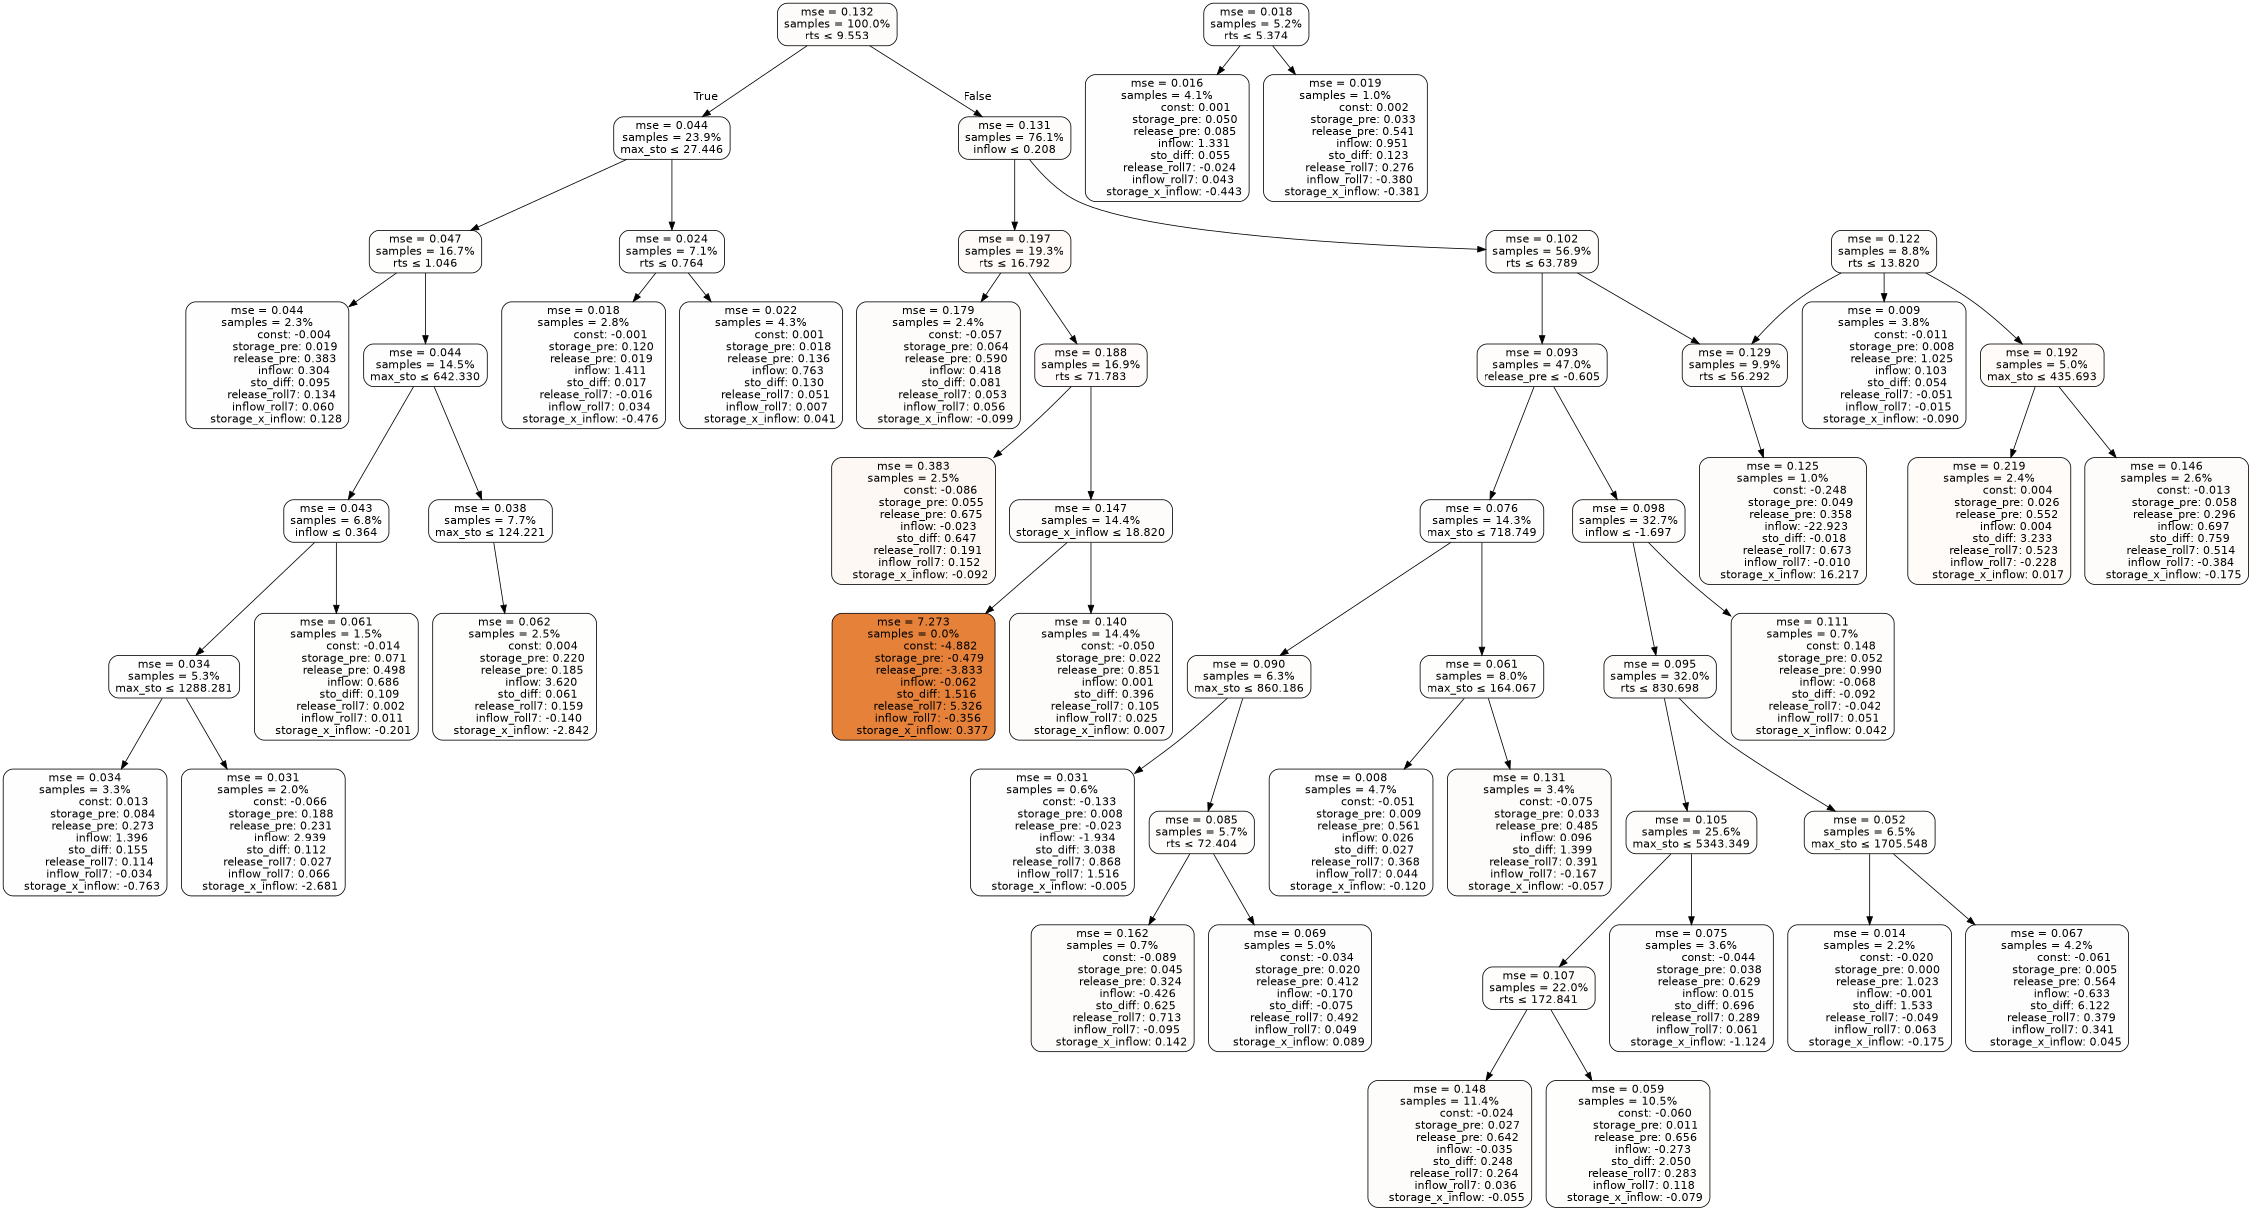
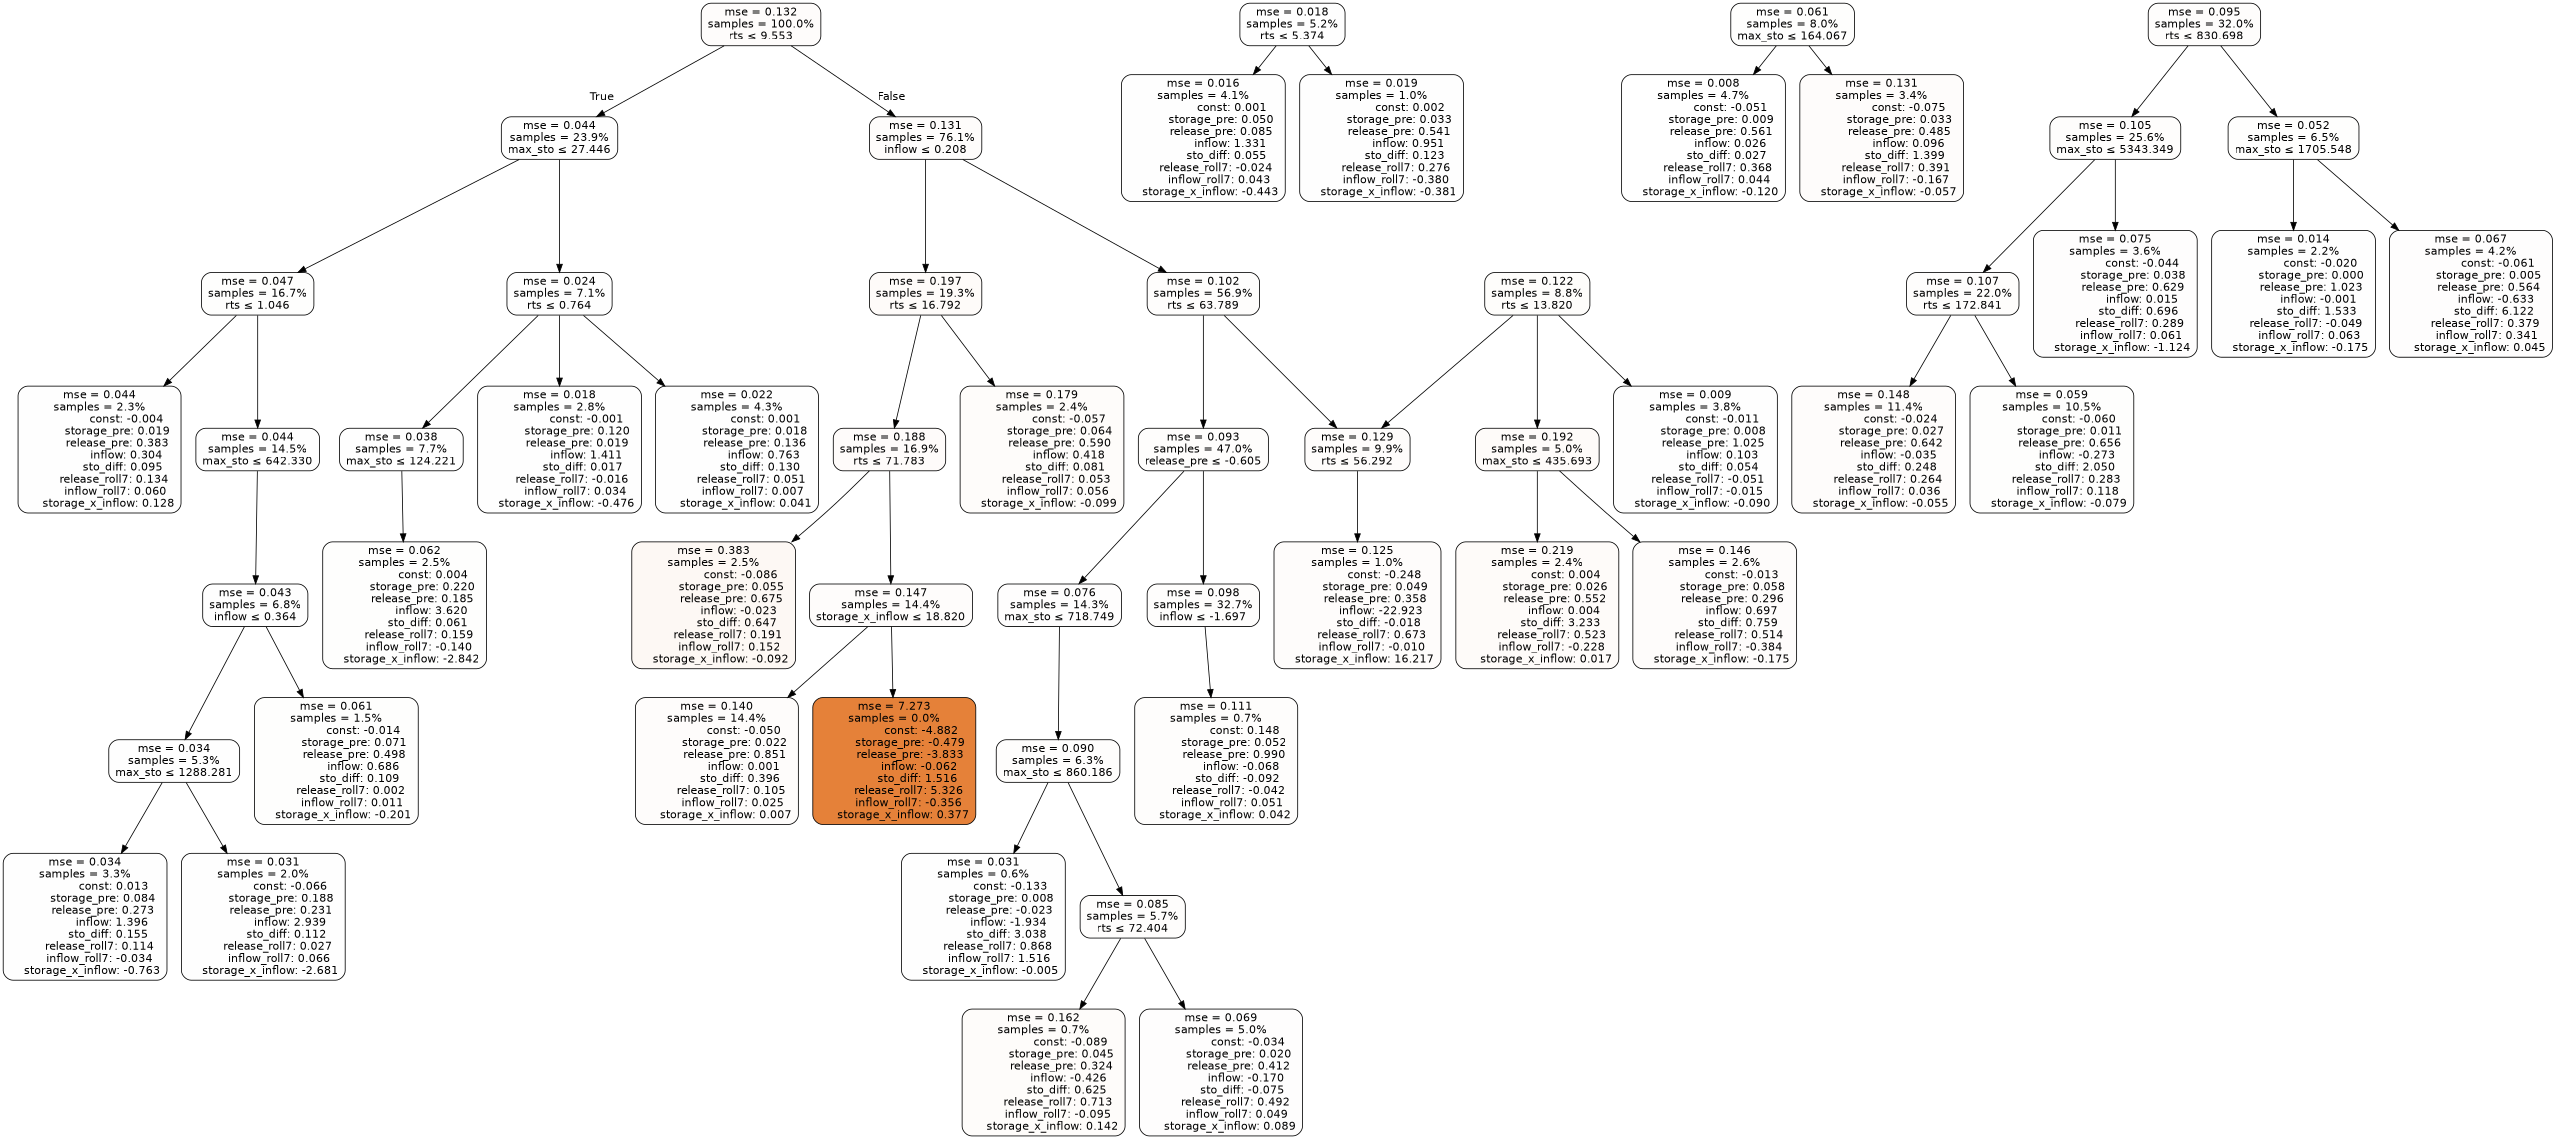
  digraph {
    node [color=black fillcolor="#fefefe" fontname=helvetica shape=rectangle style="filled, rounded"]
    edge [fontname=helvetica]
    n1 [fillcolor="#fefcfb" label="mse = 0.132\nsamples = 100.0%\nrts &le; 9.553"]
    n2 [label="mse = 0.044\nsamples = 23.9%\nmax_sto &le; 27.446"]
    n3 [fillcolor="#fefcfb" label="mse = 0.131\nsamples = 76.1%\ninflow &le; 0.208"]
    n4 [label="mse = 0.024\nsamples = 7.1%\nrts &le; 0.764"]
    n5 [fillcolor="#fefefd" label="mse = 0.047\nsamples = 16.7%\nrts &le; 1.046"]
    n6 [fillcolor="#fefdfc" label="mse = 0.102\nsamples = 56.9%\nrts &le; 63.789"]
    n7 [fillcolor="#fefbf9" label="mse = 0.197\nsamples = 19.3%\nrts &le; 16.792"]
    n8 [label="mse = 0.018\nsamples = 2.8%\n               const: -0.001\n          storage_pre: 0.120\n          release_pre: 0.019\n               inflow: 1.411\n             sto_diff: 0.017\n       release_roll7: -0.016\n         inflow_roll7: 0.034\n    storage_x_inflow: -0.476"]
    n9 [label="mse = 0.022\nsamples = 4.3%\n                const: 0.001\n          storage_pre: 0.018\n          release_pre: 0.136\n               inflow: 0.763\n             sto_diff: 0.130\n        release_roll7: 0.051\n         inflow_roll7: 0.007\n     storage_x_inflow: 0.041"]
    n10 [label="mse = 0.044\nsamples = 2.3%\n               const: -0.004\n          storage_pre: 0.019\n          release_pre: 0.383\n               inflow: 0.304\n             sto_diff: 0.095\n        release_roll7: 0.134\n         inflow_roll7: 0.060\n     storage_x_inflow: 0.128"]
    n11 [label="mse = 0.044\nsamples = 14.5%\nmax_sto &le; 642.330"]
    n12 [label="mse = 0.038\nsamples = 7.7%\nmax_sto &le; 124.221"]
    n13 [label="mse = 0.043\nsamples = 6.8%\ninflow &le; 0.364"]
    n14 [fillcolor="#fefefd" label="mse = 0.062\nsamples = 2.5%\n                const: 0.004\n          storage_pre: 0.220\n          release_pre: 0.185\n               inflow: 3.620\n             sto_diff: 0.061\n        release_roll7: 0.159\n        inflow_roll7: -0.140\n    storage_x_inflow: -2.842"]
    n15 [label="mse = 0.034\nsamples = 5.3%\nmax_sto &le; 1288.281"]
    n16 [fillcolor="#fefefd" label="mse = 0.061\nsamples = 1.5%\n               const: -0.014\n          storage_pre: 0.071\n          release_pre: 0.498\n               inflow: 0.686\n             sto_diff: 0.109\n        release_roll7: 0.002\n         inflow_roll7: 0.011\n    storage_x_inflow: -0.201"]
    n17 [label="mse = 0.018\nsamples = 5.2%\nrts &le; 5.374"]
    n18 [label="mse = 0.016\nsamples = 4.1%\n                const: 0.001\n          storage_pre: 0.050\n          release_pre: 0.085\n               inflow: 1.331\n             sto_diff: 0.055\n       release_roll7: -0.024\n         inflow_roll7: 0.043\n    storage_x_inflow: -0.443"]
    n19 [label="mse = 0.019\nsamples = 1.0%\n                const: 0.002\n          storage_pre: 0.033\n          release_pre: 0.541\n               inflow: 0.951\n             sto_diff: 0.123\n        release_roll7: 0.276\n        inflow_roll7: -0.380\n    storage_x_inflow: -0.381"]
    n20 [label="mse = 0.034\nsamples = 3.3%\n                const: 0.013\n          storage_pre: 0.084\n          release_pre: 0.273\n               inflow: 1.396\n             sto_diff: 0.155\n        release_roll7: 0.114\n        inflow_roll7: -0.034\n    storage_x_inflow: -0.763"]
    n21 [label="mse = 0.031\nsamples = 2.0%\n               const: -0.066\n          storage_pre: 0.188\n          release_pre: 0.231\n               inflow: 2.939\n             sto_diff: 0.112\n        release_roll7: 0.027\n         inflow_roll7: 0.066\n    storage_x_inflow: -2.681"]
    n22 [fillcolor="#fefcfb" label="mse = 0.129\nsamples = 9.9%\nrts &le; 56.292"]
    n23 [fillcolor="#fefdfc" label="mse = 0.093\nsamples = 47.0%\nrelease_pre &le; -0.605"]
    n24 [fillcolor="#fefcfa" label="mse = 0.179\nsamples = 2.4%\n               const: -0.057\n          storage_pre: 0.064\n          release_pre: 0.590\n               inflow: 0.418\n             sto_diff: 0.081\n        release_roll7: 0.053\n         inflow_roll7: 0.056\n    storage_x_inflow: -0.099"]
    n25 [fillcolor="#fefbfa" label="mse = 0.188\nsamples = 16.9%\nrts &le; 71.783"]
    n26 [fillcolor="#fefcfb" label="mse = 0.125\nsamples = 1.0%\n               const: -0.248\n          storage_pre: 0.049\n          release_pre: 0.358\n             inflow: -22.923\n            sto_diff: -0.018\n        release_roll7: 0.673\n        inflow_roll7: -0.010\n    storage_x_inflow: 16.217"]
    n27 [fillcolor="#fefdfd" label="mse = 0.076\nsamples = 14.3%\nmax_sto &le; 718.749"]
    n28 [fillcolor="#fefdfc" label="mse = 0.098\nsamples = 32.7%\ninflow &le; -1.697"]
    n29 [fillcolor="#fefdfb" label="mse = 0.122\nsamples = 8.8%\nrts &le; 13.820"]
    n30 [label="mse = 0.009\nsamples = 3.8%\n               const: -0.011\n          storage_pre: 0.008\n          release_pre: 1.025\n               inflow: 0.103\n             sto_diff: 0.054\n       release_roll7: -0.051\n        inflow_roll7: -0.015\n    storage_x_inflow: -0.090"]
    n31 [fillcolor="#fefbf9" label="mse = 0.192\nsamples = 5.0%\nmax_sto &le; 435.693"]
    n32 [fillcolor="#fefcfb" label="mse = 0.146\nsamples = 2.6%\n               const: -0.013\n          storage_pre: 0.058\n          release_pre: 0.296\n               inflow: 0.697\n             sto_diff: 0.759\n        release_roll7: 0.514\n        inflow_roll7: -0.384\n    storage_x_inflow: -0.175"]
    n33 [fillcolor="#fefbf9" label="mse = 0.219\nsamples = 2.4%\n                const: 0.004\n          storage_pre: 0.026\n          release_pre: 0.552\n               inflow: 0.004\n             sto_diff: 3.233\n        release_roll7: 0.523\n        inflow_roll7: -0.228\n     storage_x_inflow: 0.017"]
    n34 [fillcolor="#fefefd" label="mse = 0.061\nsamples = 8.0%\nmax_sto &le; 164.067"]
    n35 [fillcolor="#fefdfc" label="mse = 0.090\nsamples = 6.3%\nmax_sto &le; 860.186"]
    n36 [fillcolor="#fefdfc" label="mse = 0.111\nsamples = 0.7%\n                const: 0.148\n          storage_pre: 0.052\n          release_pre: 0.990\n              inflow: -0.068\n            sto_diff: -0.092\n       release_roll7: -0.042\n         inflow_roll7: 0.051\n     storage_x_inflow: 0.042"]
    n37 [fillcolor="#fefdfc" label="mse = 0.095\nsamples = 32.0%\nrts &le; 830.698"]
    n38 [fillcolor="#ffffff" label="mse = 0.008\nsamples = 4.7%\n               const: -0.051\n          storage_pre: 0.009\n          release_pre: 0.561\n               inflow: 0.026\n             sto_diff: 0.027\n        release_roll7: 0.368\n         inflow_roll7: 0.044\n    storage_x_inflow: -0.120"]
    n39 [fillcolor="#fefcfb" label="mse = 0.131\nsamples = 3.4%\n               const: -0.075\n          storage_pre: 0.033\n          release_pre: 0.485\n               inflow: 0.096\n             sto_diff: 1.399\n        release_roll7: 0.391\n        inflow_roll7: -0.167\n    storage_x_inflow: -0.057"]
    n40 [label="mse = 0.031\nsamples = 0.6%\n               const: -0.133\n          storage_pre: 0.008\n         release_pre: -0.023\n              inflow: -1.934\n             sto_diff: 3.038\n        release_roll7: 0.868\n         inflow_roll7: 1.516\n    storage_x_inflow: -0.005"]
    n41 [fillcolor="#fefdfc" label="mse = 0.085\nsamples = 5.7%\nrts &le; 72.404"]
    n42 [fillcolor="#fefcfa" label="mse = 0.162\nsamples = 0.7%\n               const: -0.089\n          storage_pre: 0.045\n          release_pre: 0.324\n              inflow: -0.426\n             sto_diff: 0.625\n        release_roll7: 0.713\n        inflow_roll7: -0.095\n     storage_x_inflow: 0.142"]
    n43 [fillcolor="#fefdfd" label="mse = 0.069\nsamples = 5.0%\n               const: -0.034\n          storage_pre: 0.020\n          release_pre: 0.412\n              inflow: -0.170\n            sto_diff: -0.075\n        release_roll7: 0.492\n         inflow_roll7: 0.049\n     storage_x_inflow: 0.089"]
    n44 [fillcolor="#fefdfc" label="mse = 0.105\nsamples = 25.6%\nmax_sto &le; 5343.349"]
    n45 [fillcolor="#fefefd" label="mse = 0.052\nsamples = 6.5%\nmax_sto &le; 1705.548"]
    n46 [fillcolor="#fefdfc" label="mse = 0.107\nsamples = 22.0%\nrts &le; 172.841"]
    n47 [fillcolor="#fefdfd" label="mse = 0.075\nsamples = 3.6%\n               const: -0.044\n          storage_pre: 0.038\n          release_pre: 0.629\n               inflow: 0.015\n             sto_diff: 0.696\n        release_roll7: 0.289\n         inflow_roll7: 0.061\n    storage_x_inflow: -1.124"]
    n48 [label="mse = 0.014\nsamples = 2.2%\n               const: -0.020\n          storage_pre: 0.000\n          release_pre: 1.023\n              inflow: -0.001\n             sto_diff: 1.533\n       release_roll7: -0.049\n         inflow_roll7: 0.063\n    storage_x_inflow: -0.175"]
    n49 [fillcolor="#fefdfd" label="mse = 0.067\nsamples = 4.2%\n               const: -0.061\n          storage_pre: 0.005\n          release_pre: 0.564\n              inflow: -0.633\n             sto_diff: 6.122\n        release_roll7: 0.379\n         inflow_roll7: 0.341\n     storage_x_inflow: 0.045"]
    n50 [fillcolor="#fefcfb" label="mse = 0.148\nsamples = 11.4%\n               const: -0.024\n          storage_pre: 0.027\n          release_pre: 0.642\n              inflow: -0.035\n             sto_diff: 0.248\n        release_roll7: 0.264\n         inflow_roll7: 0.036\n    storage_x_inflow: -0.055"]
    n51 [fillcolor="#fefefd" label="mse = 0.059\nsamples = 10.5%\n               const: -0.060\n          storage_pre: 0.011\n          release_pre: 0.656\n              inflow: -0.273\n             sto_diff: 2.050\n        release_roll7: 0.283\n         inflow_roll7: 0.118\n    storage_x_inflow: -0.079"]
    n52 [fillcolor="#fdf8f4" label="mse = 0.383\nsamples = 2.5%\n               const: -0.086\n          storage_pre: 0.055\n          release_pre: 0.675\n              inflow: -0.023\n             sto_diff: 0.647\n        release_roll7: 0.191\n         inflow_roll7: 0.152\n    storage_x_inflow: -0.092"]
    n53 [fillcolor="#fefcfb" label="mse = 0.147\nsamples = 14.4%\nstorage_x_inflow &le; 18.820"]
    n54 [fillcolor="#fefcfb" label="mse = 0.140\nsamples = 14.4%\n               const: -0.050\n          storage_pre: 0.022\n          release_pre: 0.851\n               inflow: 0.001\n             sto_diff: 0.396\n        release_roll7: 0.105\n         inflow_roll7: 0.025\n     storage_x_inflow: 0.007"]
    n55 [fillcolor="#e58139" label="mse = 7.273\nsamples = 0.0%\n               const: -4.882\n         storage_pre: -0.479\n         release_pre: -3.833\n              inflow: -0.062\n             sto_diff: 1.516\n        release_roll7: 5.326\n        inflow_roll7: -0.356\n     storage_x_inflow: 0.377"]
    n1 -> n2 [headlabel=True labelangle=45 labeldistance=2.5]
    n1 -> n3 [headlabel=False labelangle=-45 labeldistance=2.5]
    n2 -> n4
    n2 -> n5
    n3 -> n6
    n3 -> n7
    n4 -> n8
    n4 -> n9
    n5 -> n10
    n5 -> n11
    n6 -> n22
    n6 -> n23
    n7 -> n24
    n7 -> n25
-   n11 -> n12
+   n4 -> n12
    n11 -> n13
    n12 -> n14
    n13 -> n15
    n13 -> n16
    n15 -> n20
    n15 -> n21
    n17 -> n18
    n17 -> n19
    n22 -> n26
    n23 -> n27
    n23 -> n28
    n25 -> n52
    n25 -> n53
-   n27 -> n34
    n27 -> n35
    n28 -> n36
-   n28 -> n37
    n29 -> n22
    n29 -> n30
    n29 -> n31
    n31 -> n32
    n31 -> n33
    n34 -> n38
    n34 -> n39
    n35 -> n40
    n35 -> n41
    n37 -> n44
    n37 -> n45
    n41 -> n42
    n41 -> n43
    n44 -> n46
    n44 -> n47
    n45 -> n48
    n45 -> n49
    n46 -> n50
    n46 -> n51
    n53 -> n54
    n53 -> n55
  }
